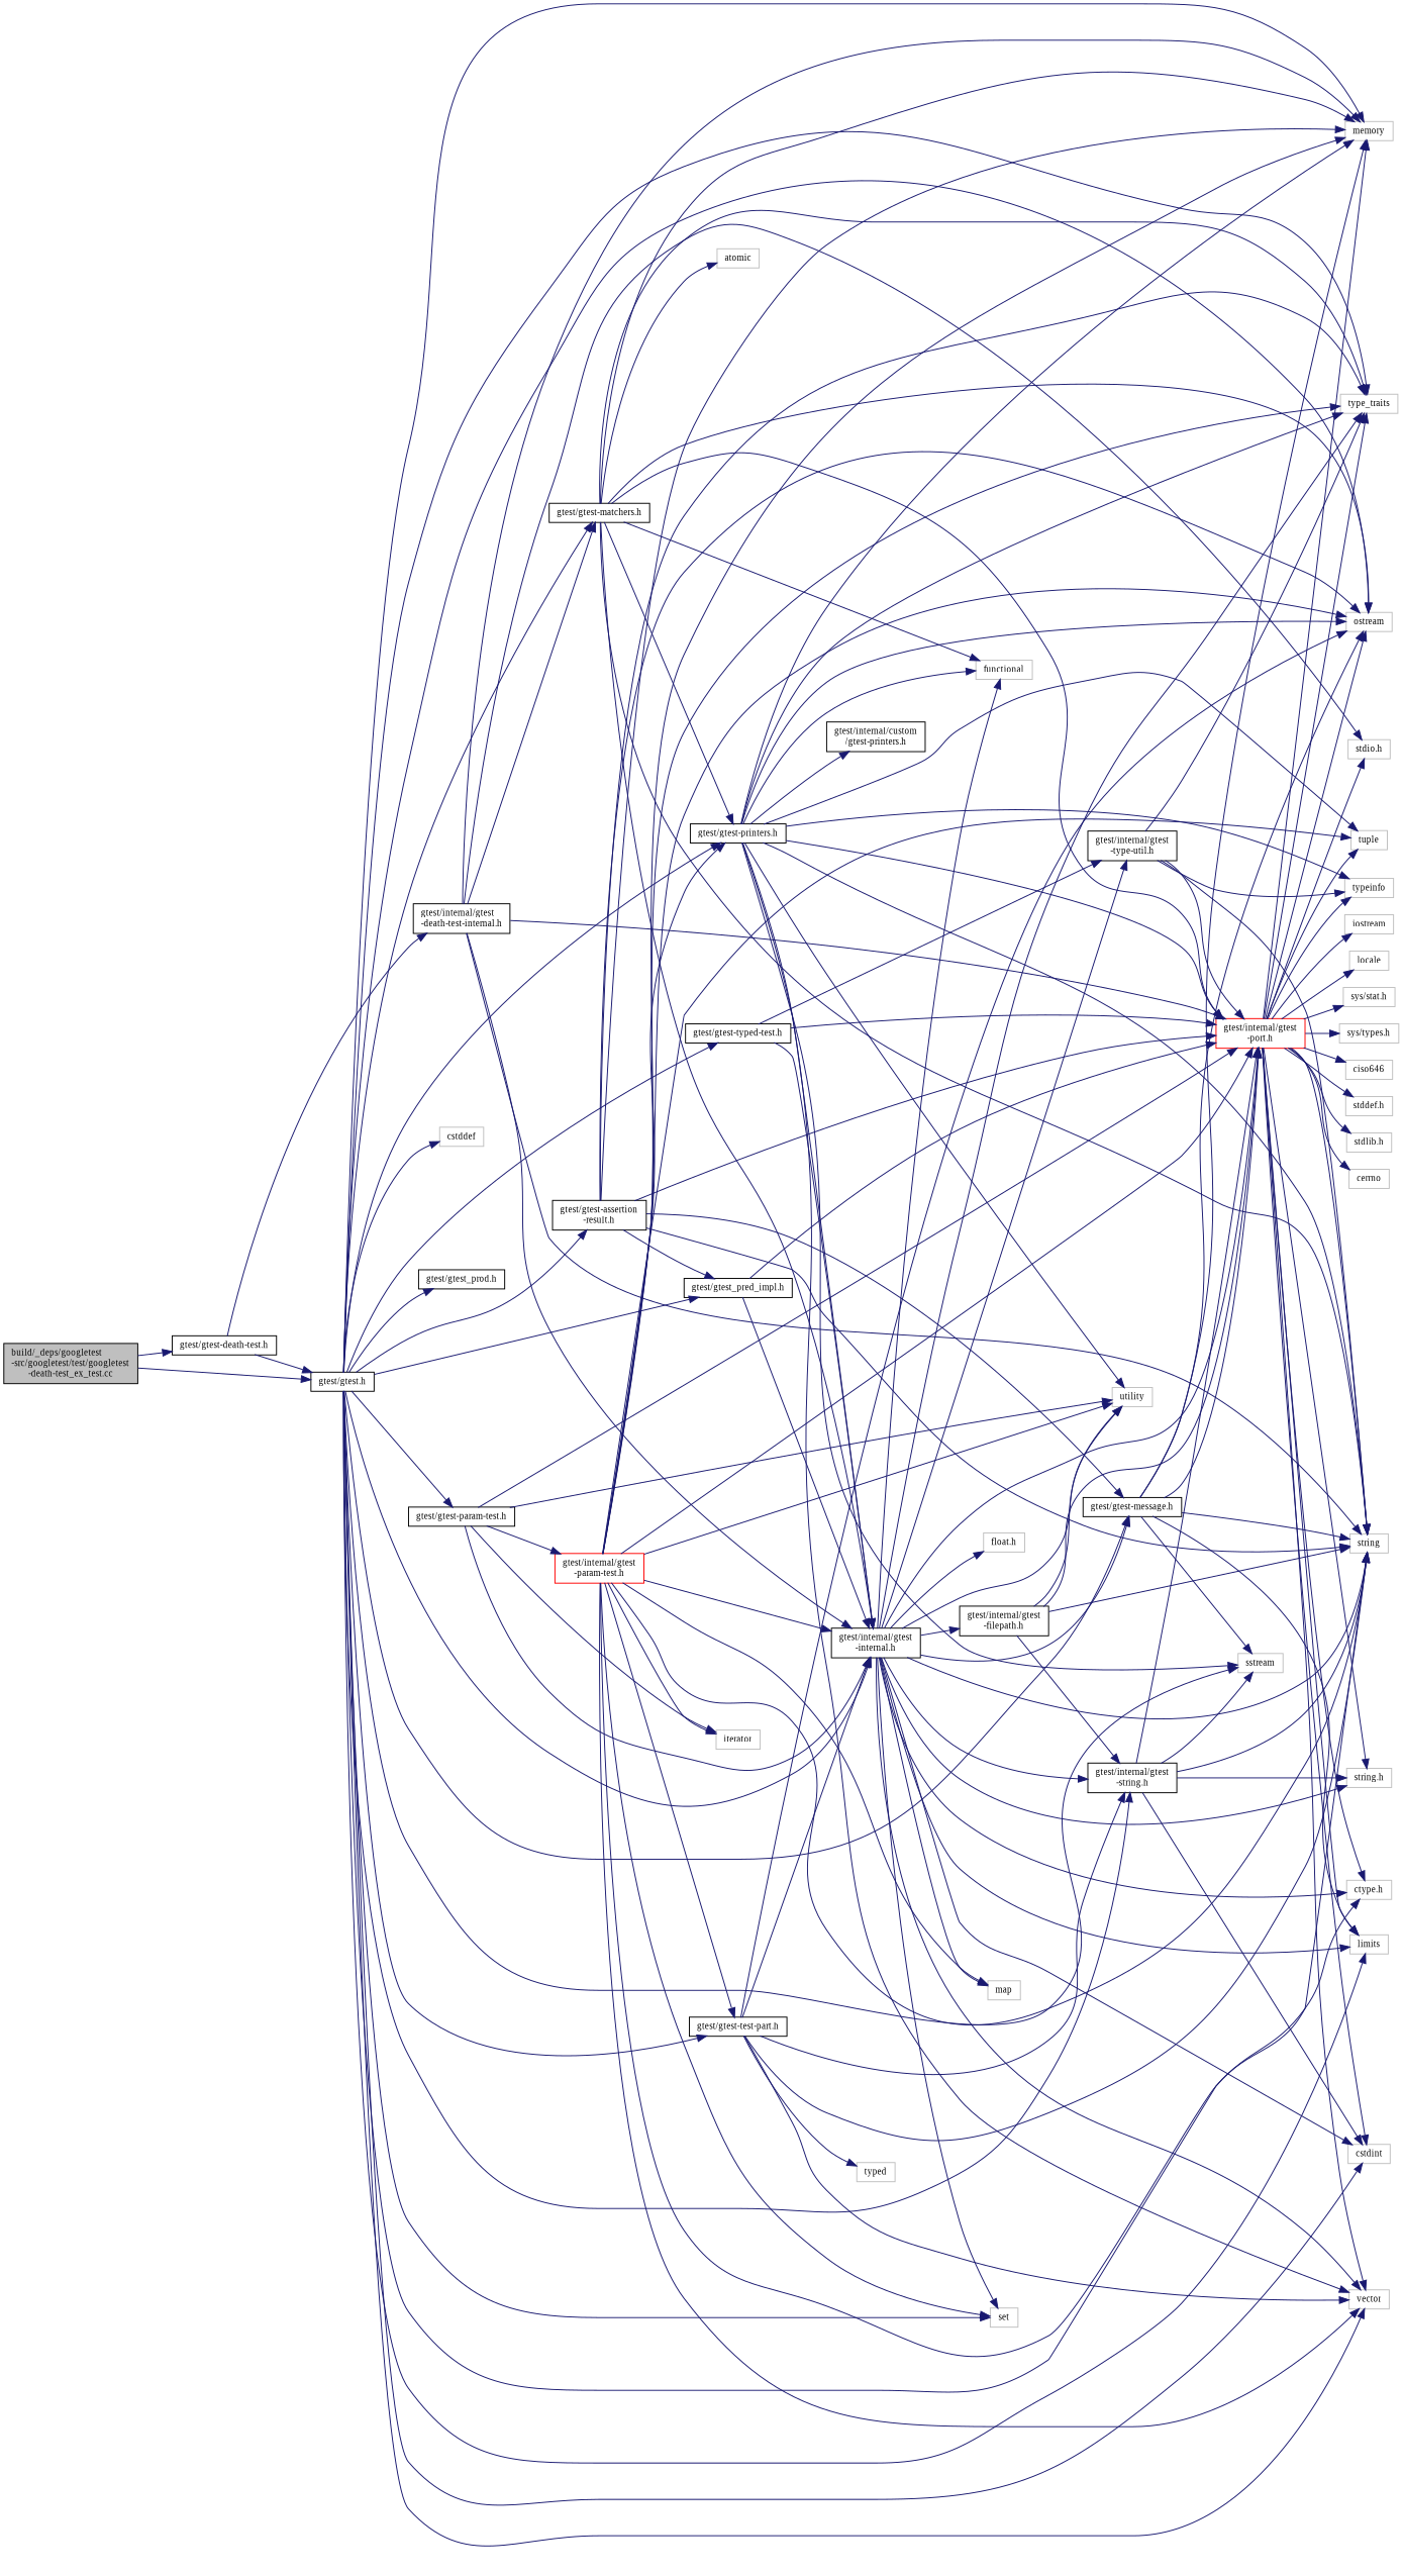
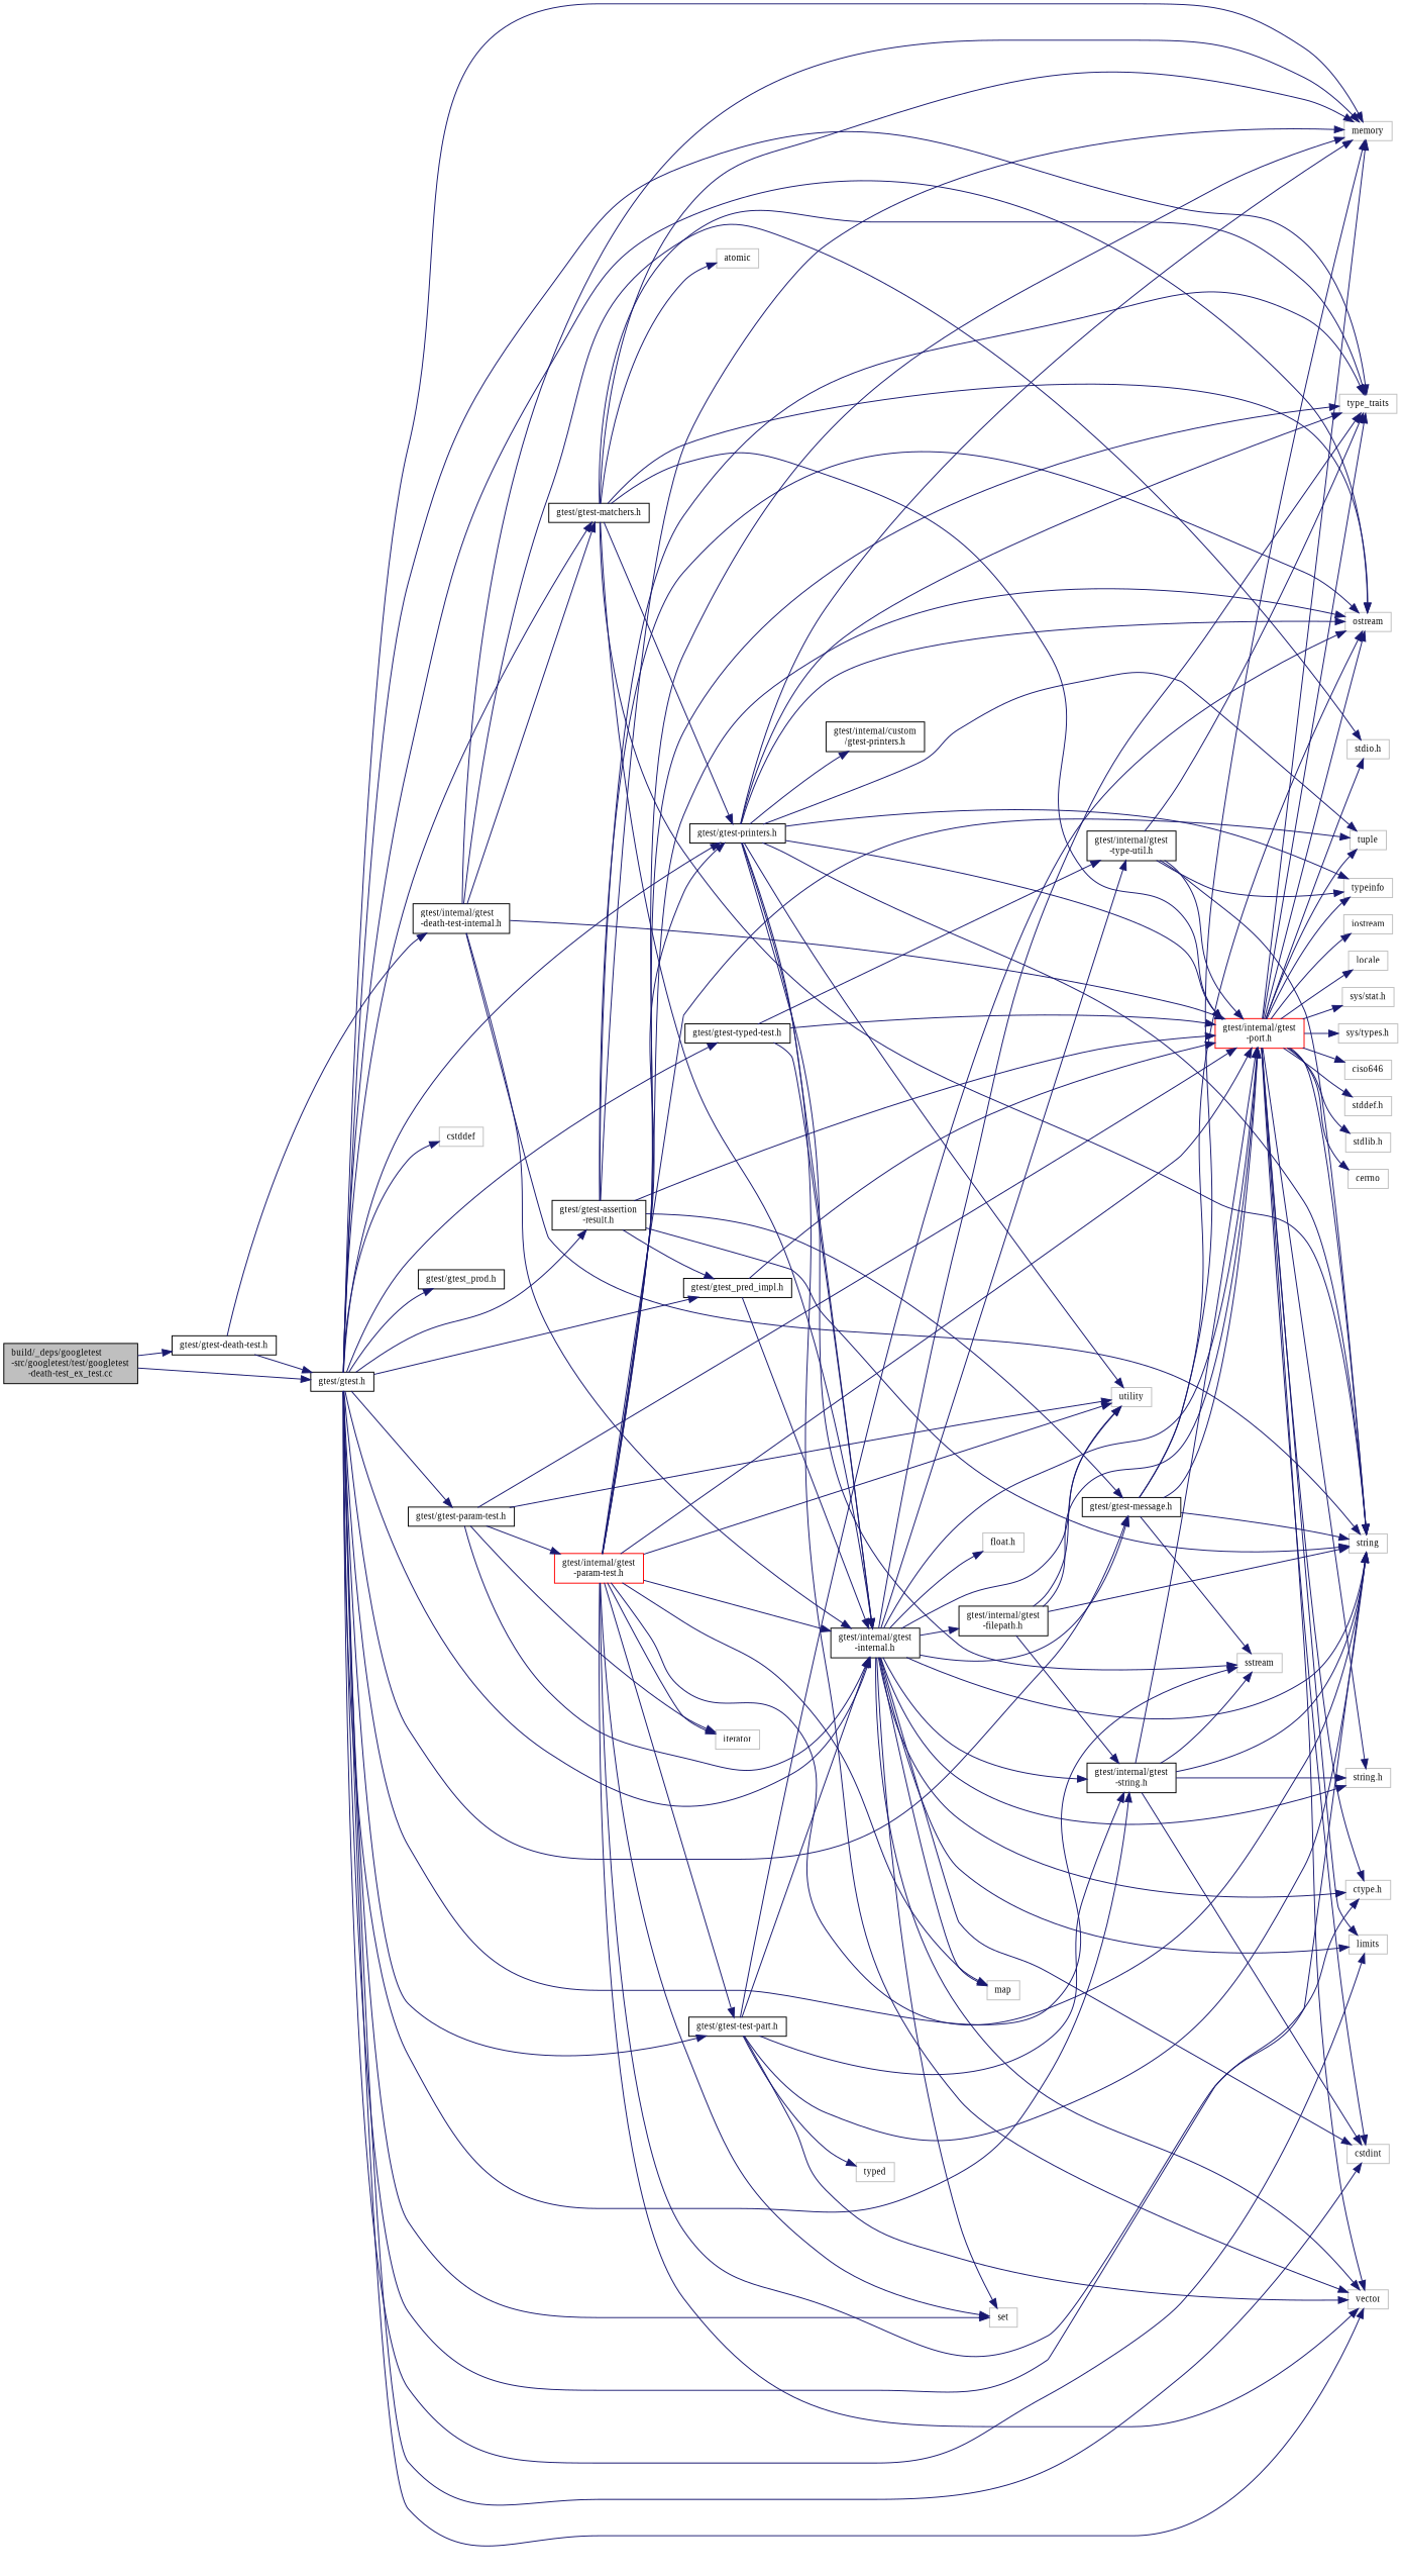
  digraph {
    fontname="Liberation Serif"
    rankdir=LR
    node [color=grey75 fillcolor=white fontname="Liberation Serif" fontsize=10 shape=record style=filled]
    edge [color=midnightblue fontname="Liberation Serif" fontsize=10 labelfontname=Helvetica labelfontsize=10 style=solid]
    n1 [color=black fillcolor=grey75 fontcolor=black height=0.2 label="build/_deps/googletest\l-src/googletest/test/googletest\l-death-test_ex_test.cc" width=0.4]
    n2 [color=black height=0.2 label="gtest/gtest-death-test.h" width=0.4]
    n3 [color=black height=0.2 label="gtest/gtest.h" width=0.4]
    n4 [color=black height=0.2 label="gtest/internal/gtest\l-death-test-internal.h" width=0.4]
    n5 [height=0.2 label=memory width=0.4]
    n6 [height=0.2 label=string width=0.4]
    n7 [color=black height=0.2 label="gtest/gtest-matchers.h" width=0.4]
    n8 [color=black height=0.2 label="gtest/internal/gtest\l-internal.h" width=0.4]
    n9 [height=0.2 label=ostream width=0.4]
    n10 [height=0.2 label=type_traits width=0.4]
    n11 [color=black height=0.2 label="gtest/gtest-printers.h" width=0.4]
    n12 [height=0.2 label=sstream width=0.4]
    n13 [height=0.2 label=vector width=0.4]
    n14 [height=0.2 label=cstdint width=0.4]
    n15 [height=0.2 label=limits width=0.4]
    n16 [height=0.2 label=set width=0.4]
    n17 [color=black height=0.2 label="gtest/gtest-message.h" width=0.4]
    n18 [color=black height=0.2 label="gtest/internal/gtest\l-string.h" width=0.4]
    n19 [height=0.2 label=cstddef width=0.4]
    n20 [color=black height=0.2 label="gtest/gtest-assertion\l-result.h" width=0.4]
    n21 [color=black height=0.2 label="gtest/gtest-param-test.h" width=0.4]
    n22 [color=black height=0.2 label="gtest/gtest-test-part.h" width=0.4]
    n23 [color=black height=0.2 label="gtest/gtest-typed-test.h" width=0.4]
    n24 [color=black height=0.2 label="gtest/gtest_pred_impl.h" width=0.4]
    n25 [color=black height=0.2 label="gtest/gtest_prod.h" width=0.4]
    n26 [height=0.2 label="stdio.h" width=0.4]
    n27 [color=red height=0.2 label="gtest/internal/gtest\l-port.h" width=0.4]
    n28 [height=0.2 label=atomic width=0.4]
-   n29 [height=0.2 label=functional width=0.4]
    n30 [height=0.2 label=utility width=0.4]
    n31 [height=0.2 label="ctype.h" width=0.4]
    n32 [height=0.2 label="string.h" width=0.4]
    n33 [height=0.2 label="float.h" width=0.4]
    n34 [height=0.2 label=map width=0.4]
    n35 [color=black height=0.2 label="gtest/internal/gtest\l-filepath.h" width=0.4]
    n36 [color=black height=0.2 label="gtest/internal/gtest\l-type-util.h" width=0.4]
    n37 [height=0.2 label=tuple width=0.4]
    n38 [height=0.2 label=typeinfo width=0.4]
    n39 [height=0.2 label=ciso646 width=0.4]
    n40 [height=0.2 label="stddef.h" width=0.4]
    n41 [height=0.2 label="stdlib.h" width=0.4]
    n42 [height=0.2 label=cerrno width=0.4]
    n43 [height=0.2 label=iostream width=0.4]
    n44 [height=0.2 label=locale width=0.4]
    n45 [height=0.2 label="sys/stat.h" width=0.4]
    n46 [height=0.2 label="sys/types.h" width=0.4]
    n47 [color=black height=0.2 label="gtest/internal/custom\l/gtest-printers.h" width=0.4]
    n48 [height=0.2 label=iterator width=0.4]
    n49 [color=red height=0.2 label="gtest/internal/gtest\l-param-test.h" width=0.4]
    n50 [height=0.2 label=typed width=0.4]
    n1 -> n2
    n1 -> n3
    n2 -> n3
    n2 -> n4
    n3 -> n5
    n3 -> n6
    n3 -> n7
    n3 -> n8
    n3 -> n9
    n3 -> n10
    n3 -> n11
    n3 -> n12
    n3 -> n13
    n3 -> n14
    n3 -> n15
    n3 -> n16
    n3 -> n17
    n3 -> n18
    n3 -> n19
    n3 -> n20
    n3 -> n21
    n3 -> n22
    n3 -> n23
    n3 -> n24
    n3 -> n25
    n4 -> n5
    n4 -> n6
    n4 -> n7
    n4 -> n8
    n4 -> n26
    n4 -> n27
    n7 -> n5
    n7 -> n6
    n7 -> n8
    n7 -> n9
    n7 -> n10
    n7 -> n11
    n7 -> n27
    n7 -> n28
-   n7 -> n29
    n8 -> n6
    n8 -> n10
    n8 -> n13
    n8 -> n14
    n8 -> n15
    n8 -> n16
    n8 -> n17
    n8 -> n18
    n8 -> n27
-   n8 -> n29
    n8 -> n30
    n8 -> n31
    n8 -> n32
    n8 -> n33
    n8 -> n34
    n8 -> n35
    n8 -> n36
    n11 -> n5
    n11 -> n6
    n11 -> n8
    n11 -> n9
    n11 -> n10
    n11 -> n12
    n11 -> n13
    n11 -> n27
-   n11 -> n29
    n11 -> n30
    n11 -> n37
    n11 -> n38
    n11 -> n47
    n17 -> n5
    n17 -> n6
    n17 -> n9
    n17 -> n12
-   n17 -> n15
    n17 -> n27
    n18 -> n6
    n18 -> n12
    n18 -> n14
    n18 -> n27
    n18 -> n32
    n20 -> n5
    n20 -> n6
    n20 -> n9
    n20 -> n10
    n20 -> n17
    n20 -> n24
    n20 -> n27
    n21 -> n8
    n21 -> n27
    n21 -> n30
    n21 -> n48
    n21 -> n49
    n22 -> n6
    n22 -> n8
    n22 -> n9
    n22 -> n13
    n22 -> n18
    n22 -> n50
    n23 -> n8
    n23 -> n27
    n23 -> n36
    n24 -> n8
    n24 -> n27
    n27 -> n5
    n27 -> n6
    n27 -> n9
    n27 -> n10
    n27 -> n13
    n27 -> n14
    n27 -> n15
    n27 -> n26
    n27 -> n31
    n27 -> n32
    n27 -> n37
    n27 -> n38
    n27 -> n39
    n27 -> n40
    n27 -> n41
    n27 -> n42
    n27 -> n43
    n27 -> n44
    n27 -> n45
    n27 -> n46
    n35 -> n6
    n35 -> n18
    n35 -> n27
    n35 -> n30
    n36 -> n6
    n36 -> n10
    n36 -> n27
    n36 -> n38
    n49 -> n5
    n49 -> n6
    n49 -> n8
    n49 -> n9
    n49 -> n10
    n49 -> n11
    n49 -> n13
    n49 -> n16
    n49 -> n22
    n49 -> n27
    n49 -> n30
    n49 -> n31
    n49 -> n34
    n49 -> n37
    n49 -> n48
  }
